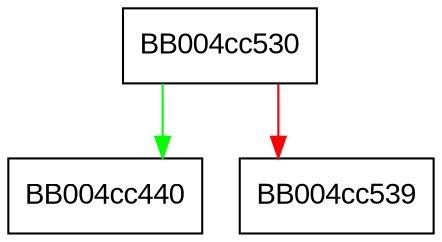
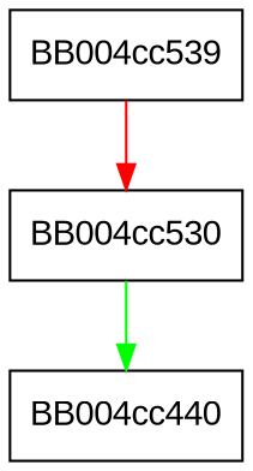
  digraph {
    fontname="Liberation Sans"
    splines=ortho
    node [fontname="Liberation Sans" shape=box]
    edge [fontname="Liberation Sans"]
    n1 [label=BB004cc440]
    BB004cc530
    BB004cc539
    BB004cc530 -> n1 [color=green]
-   BB004cc530 -> BB004cc539 [color=red]
+   BB004cc539 -> BB004cc530 [color=red]
  }
